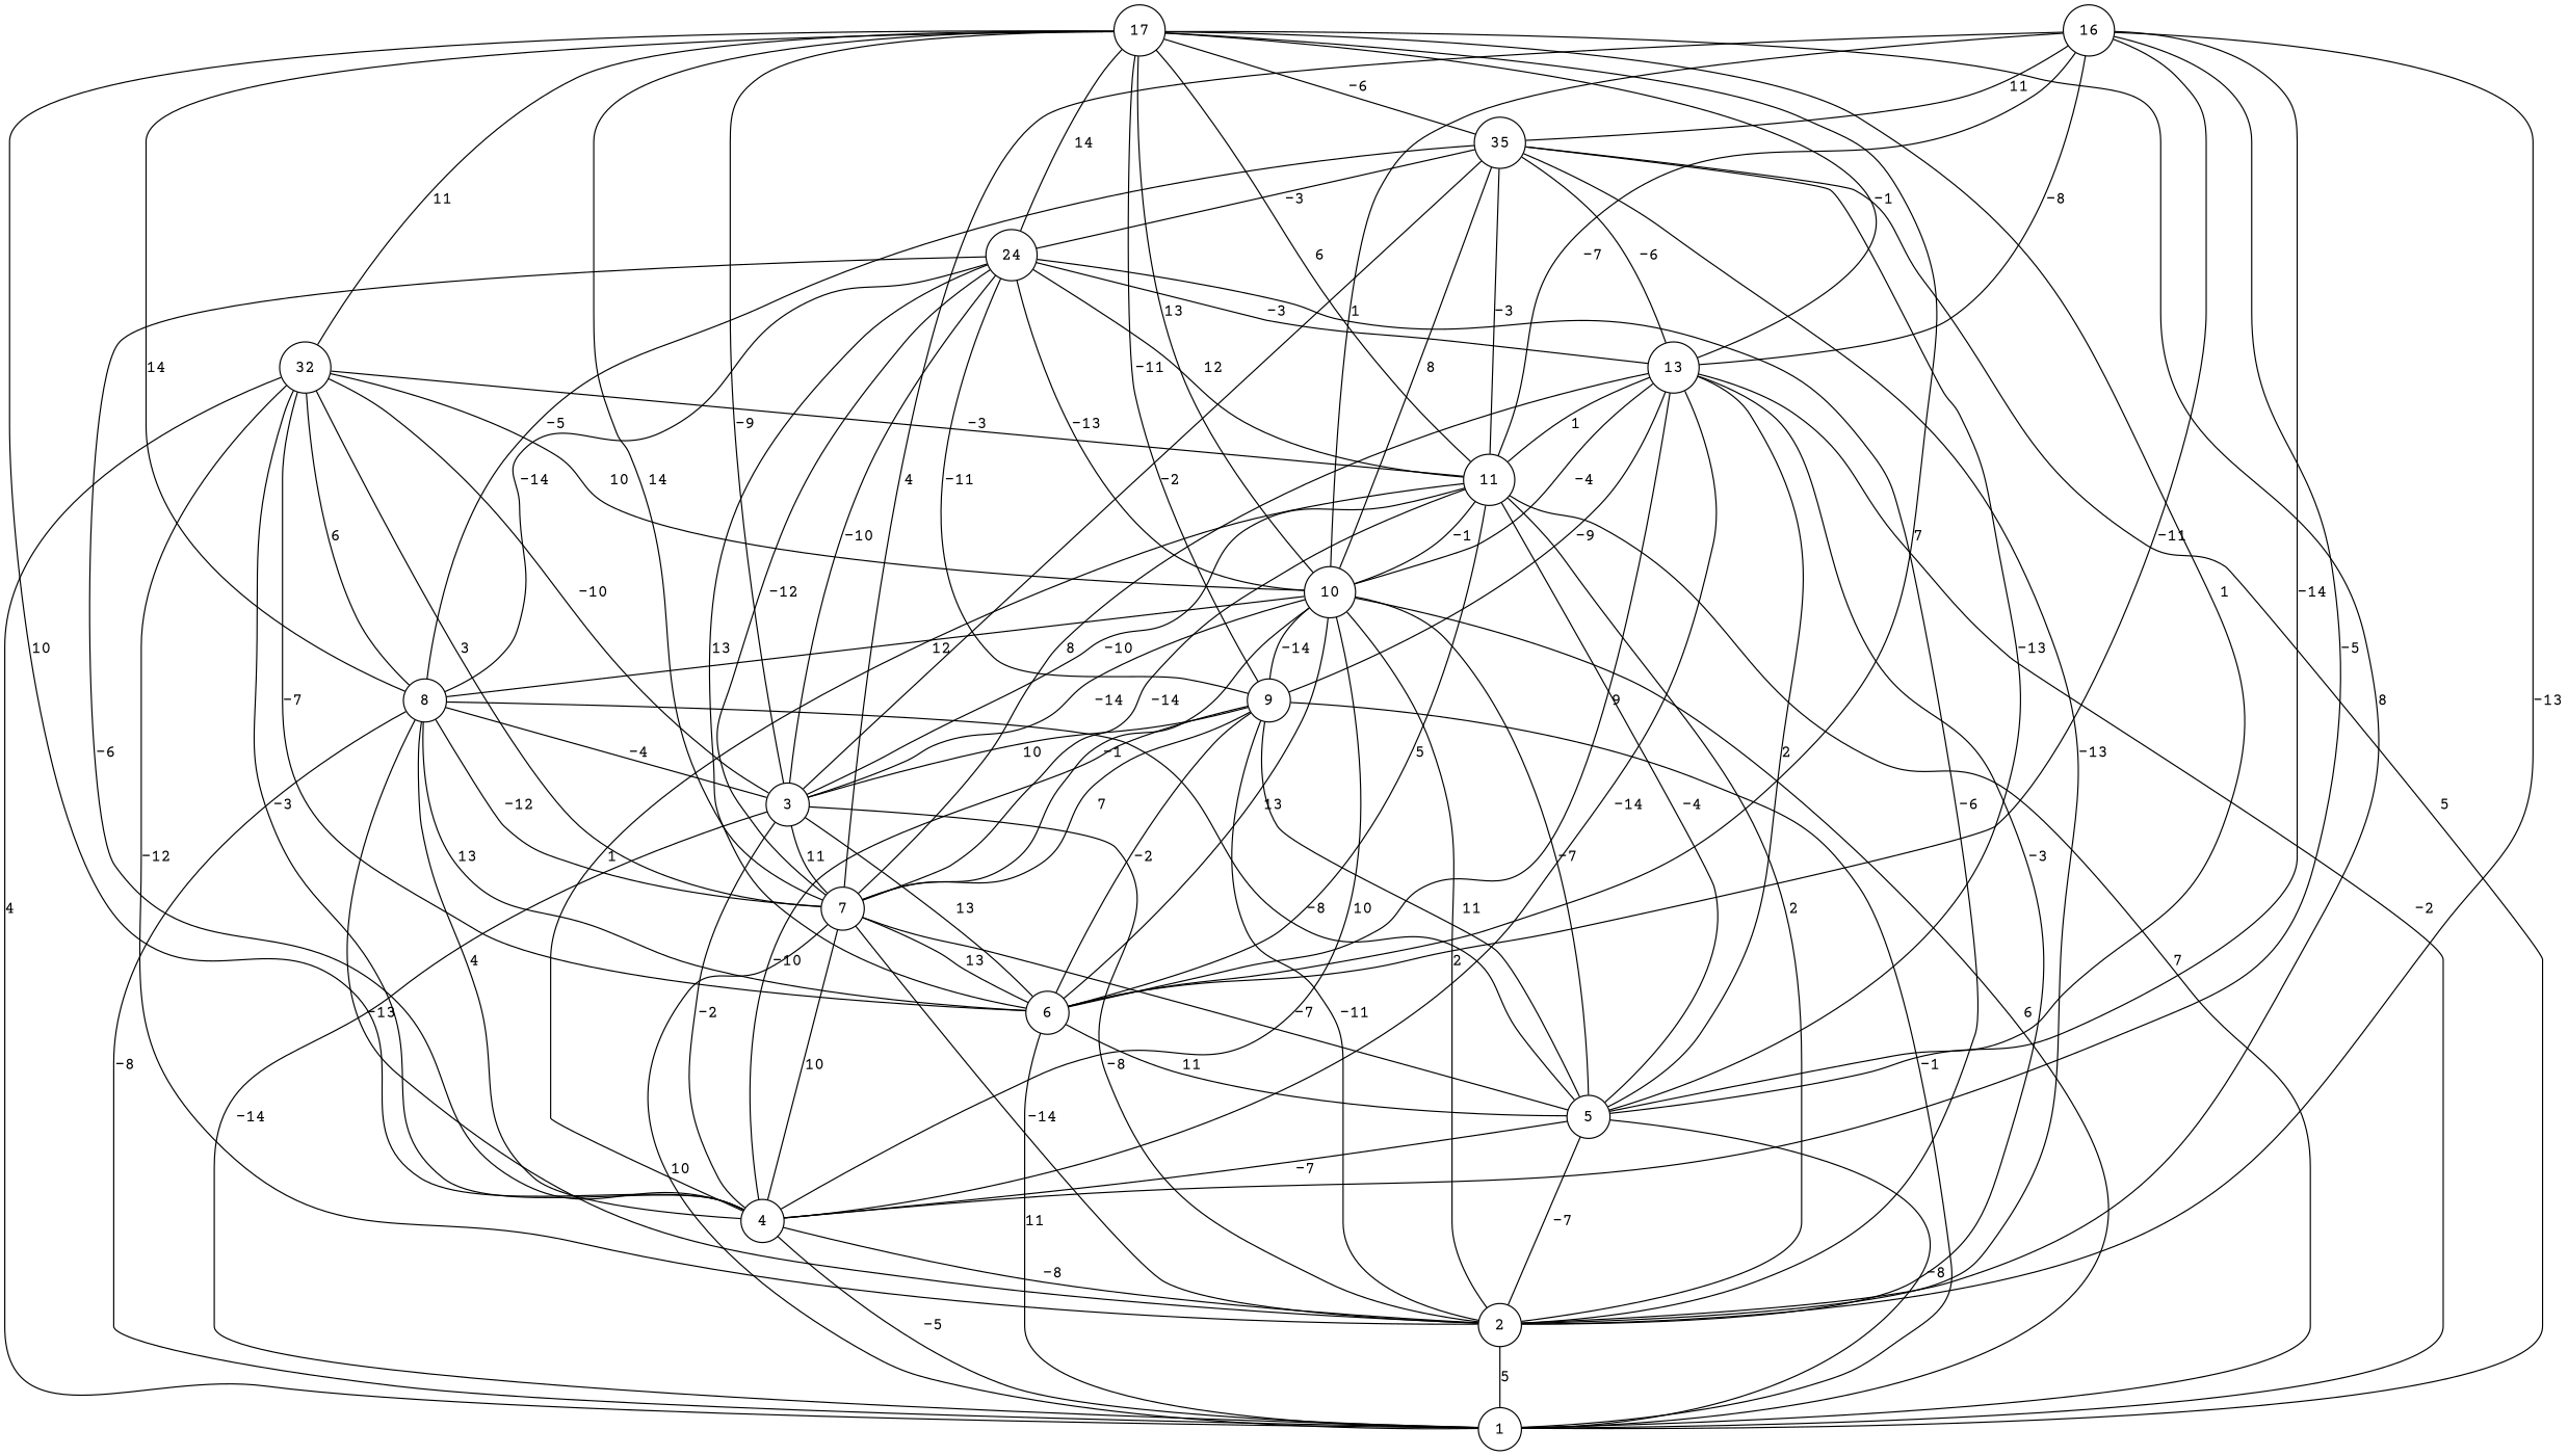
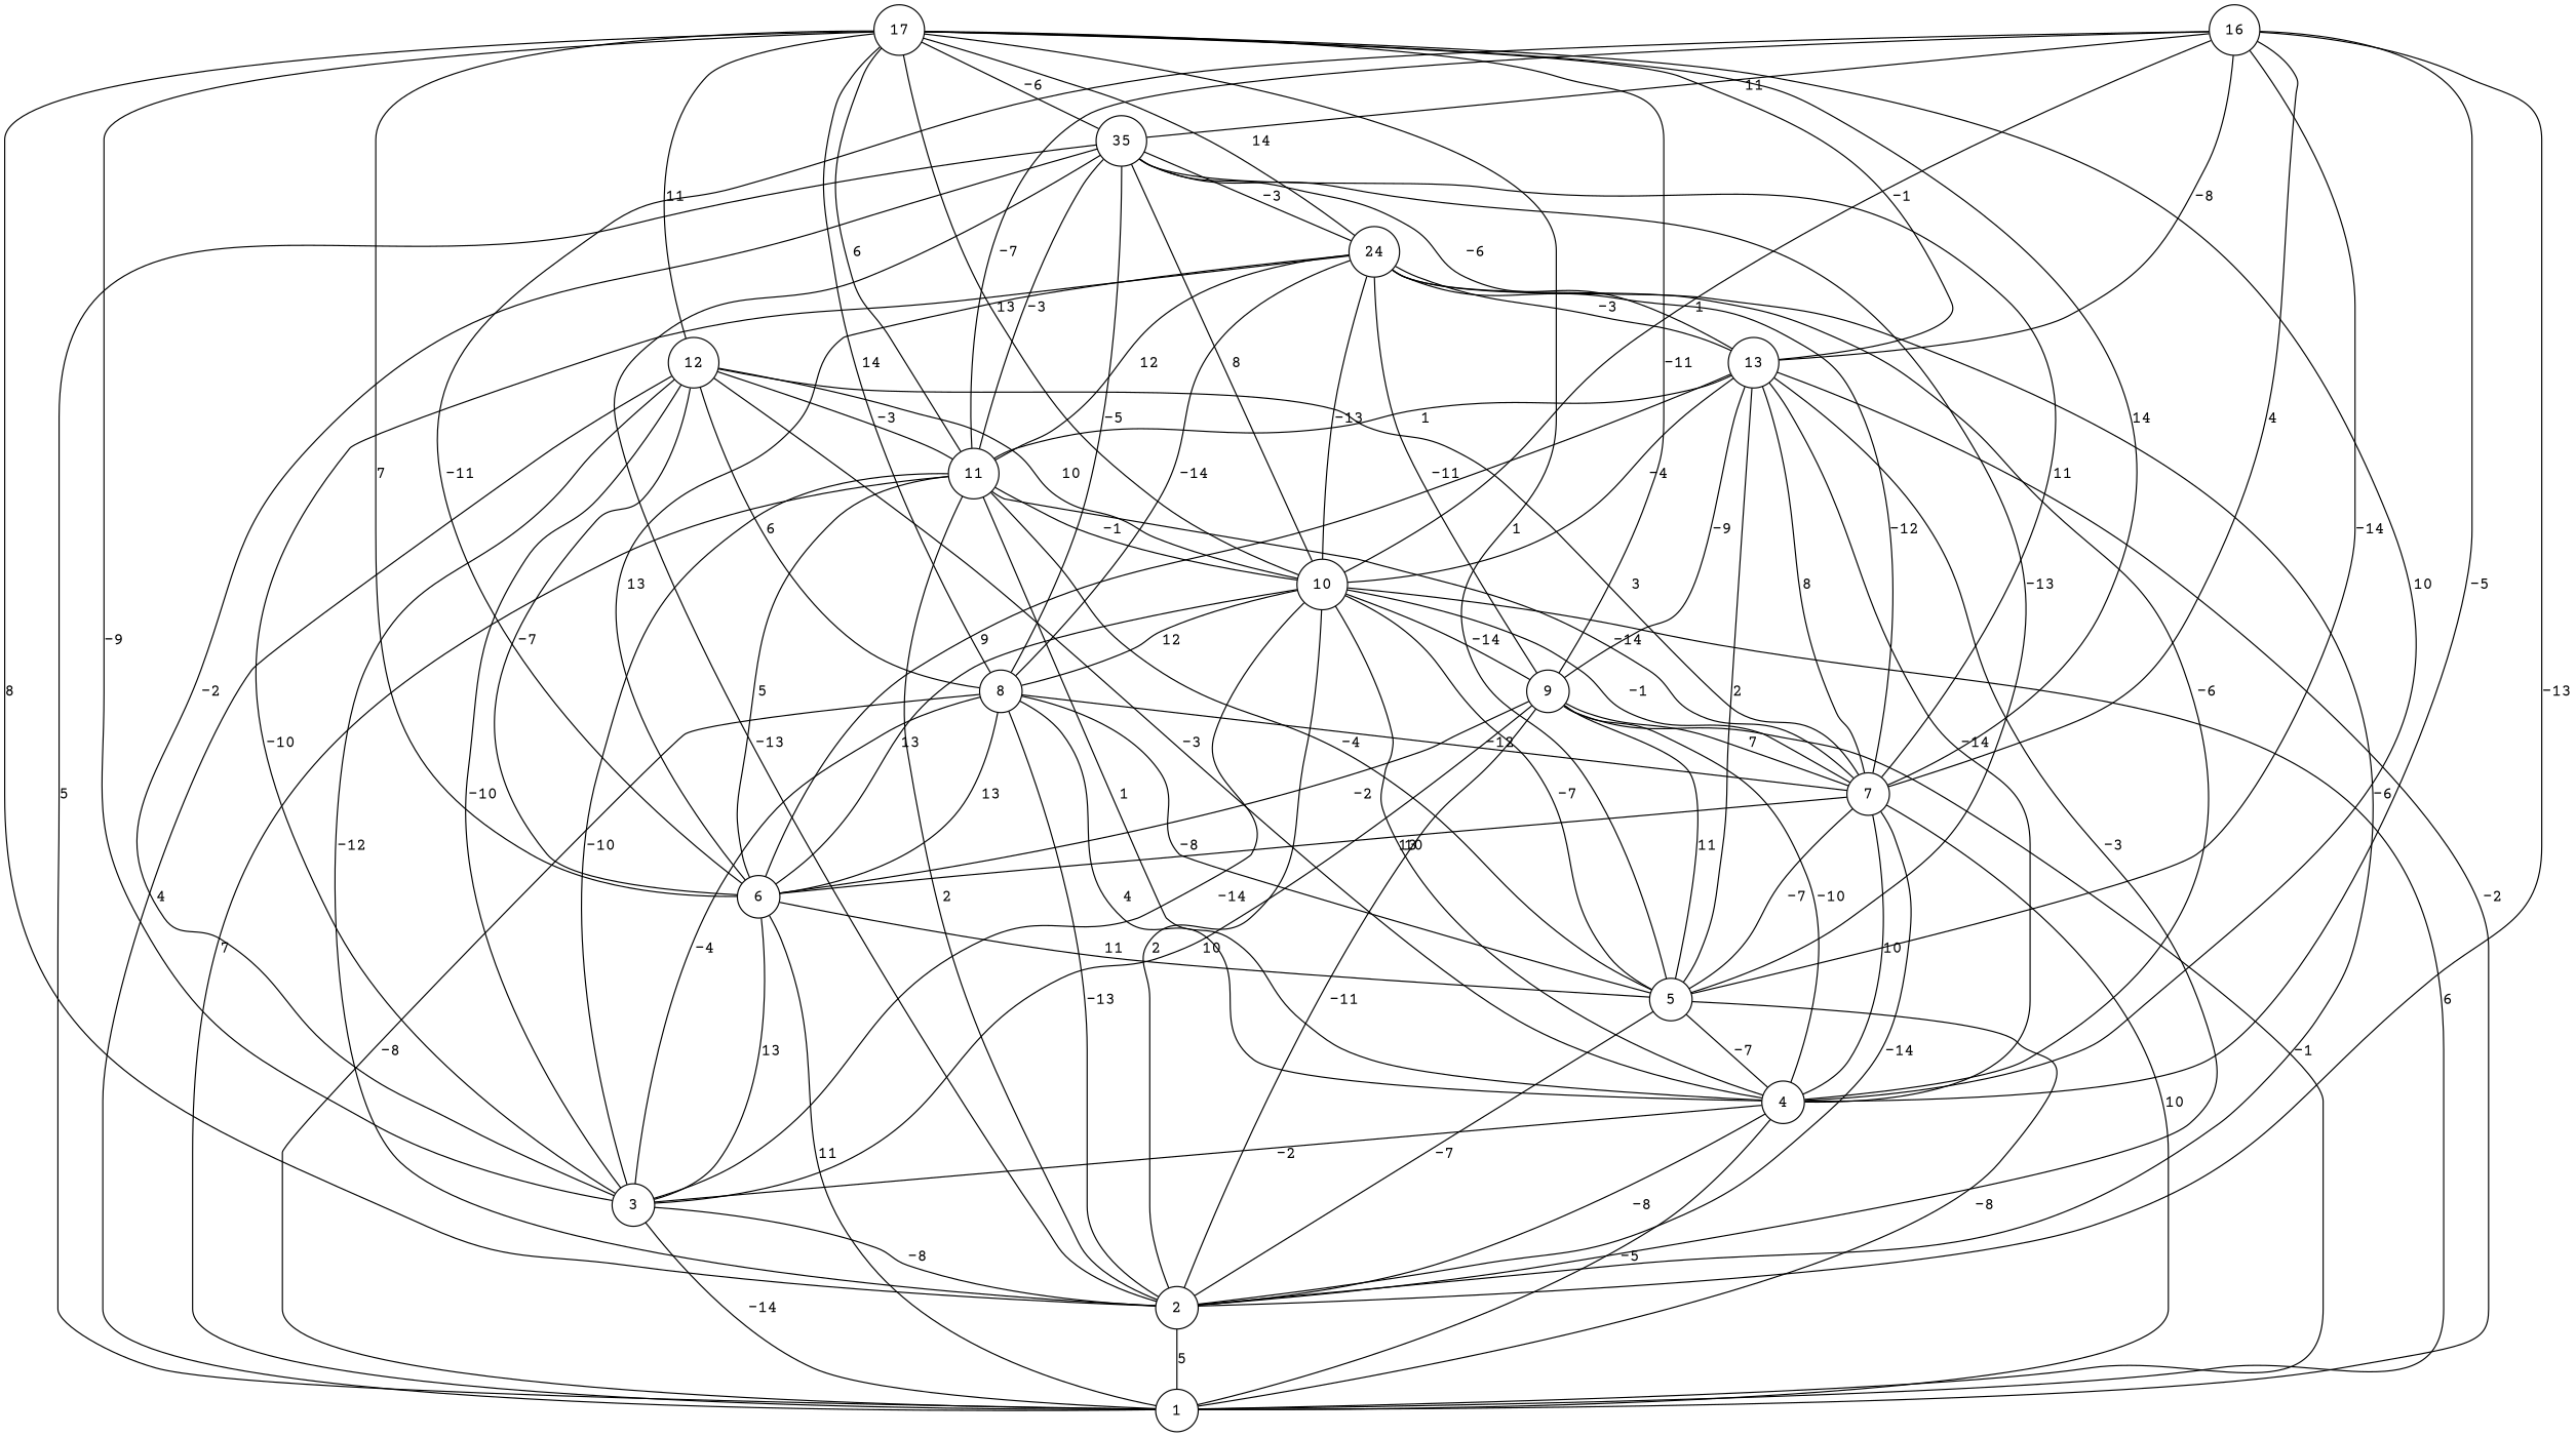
  graph {
    fontname="Courier Prime"
    node [fontname="Courier Prime" shape=circle]
    edge [fontname="Courier Prime"]
    17
    2
    3
    4
    5
    6
    7
    8
    9
    10
    11
-   12 [label=32]
+   12
    13
    n14 [label=24]
    n15 [label=35]
    1
    16
    17 -- 2 [label=8]
    17 -- 3 [label=-9]
    17 -- 4 [label=10]
    17 -- 5 [label=1]
    17 -- 6 [label=7]
    17 -- 7 [label=14]
    17 -- 8 [label=14]
    17 -- 9 [label=-11]
    17 -- 10 [label=13]
    17 -- 11 [label=6]
    17 -- 12 [label=11]
    17 -- 13 [label=-1]
    17 -- n14 [label=14]
    17 -- n15 [label=-6]
    2 -- 1 [label=5]
    3 -- 2 [label=-8]
    3 -- 1 [label=-14]
    4 -- 2 [label=-8]
    4 -- 3 [label=-2]
    4 -- 1 [label=-5]
    5 -- 2 [label=-7]
    5 -- 4 [label=-7]
    5 -- 1 [label=-8]
    6 -- 3 [label=13]
    6 -- 5 [label=11]
    6 -- 1 [label=11]
    7 -- 2 [label=-14]
    7 -- 4 [label=10]
    7 -- 5 [label=-7]
    7 -- 6 [label=13]
    7 -- 1 [label=10]
    8 -- 2 [label=-13]
    8 -- 3 [label=-4]
    8 -- 4 [label=4]
    8 -- 5 [label=-8]
    8 -- 6 [label=13]
    8 -- 7 [label=-12]
    8 -- 1 [label=-8]
    9 -- 2 [label=-11]
    9 -- 3 [label=10]
    9 -- 4 [label=-10]
    9 -- 5 [label=11]
    9 -- 6 [label=-2]
    9 -- 7 [label=7]
    9 -- 1 [label=-1]
    10 -- 2 [label=2]
    10 -- 3 [label=-14]
    10 -- 4 [label=10]
    10 -- 5 [label=-7]
    10 -- 6 [label=13]
    10 -- 7 [label=-1]
    10 -- 8 [label=12]
    10 -- 9 [label=-14]
    10 -- 1 [label=6]
    11 -- 2 [label=2]
    11 -- 3 [label=-10]
    11 -- 4 [label=1]
    11 -- 5 [label=-4]
    11 -- 6 [label=5]
    11 -- 7 [label=-14]
    11 -- 10 [label=-1]
    11 -- 1 [label=7]
    12 -- 2 [label=-12]
    12 -- 3 [label=-10]
    12 -- 4 [label=-3]
    12 -- 6 [label=-7]
    12 -- 7 [label=3]
    12 -- 8 [label=6]
    12 -- 10 [label=10]
    12 -- 11 [label=-3]
    12 -- 1 [label=4]
    13 -- 2 [label=-3]
    13 -- 4 [label=-14]
    13 -- 5 [label=2]
    13 -- 6 [label=9]
    13 -- 7 [label=8]
    13 -- 9 [label=-9]
    13 -- 10 [label=-4]
    13 -- 11 [label=1]
    13 -- 1 [label=-2]
    n14 -- 2 [label=-6]
    n14 -- 3 [label=-10]
    n14 -- 4 [label=-6]
    n14 -- 6 [label=13]
    n14 -- 7 [label=-12]
    n14 -- 8 [label=-14]
    n14 -- 9 [label=-11]
    n14 -- 10 [label=-13]
    n14 -- 11 [label=12]
    n14 -- 13 [label=-3]
    n15 -- 2 [label=-13]
    n15 -- 3 [label=-2]
    n15 -- 5 [label=-13]
-   3 -- 7 [label=11]
+   n15 -- 7 [label=11]
    n15 -- 8 [label=-5]
    n15 -- 10 [label=8]
    n15 -- 11 [label=-3]
    n15 -- 13 [label=-6]
    n15 -- n14 [label=-3]
    n15 -- 1 [label=5]
    16 -- 2 [label=-13]
    16 -- 4 [label=-5]
    16 -- 5 [label=-14]
    16 -- 6 [label=-11]
    16 -- 7 [label=4]
    16 -- 10 [label=1]
    16 -- 11 [label=-7]
    16 -- 13 [label=-8]
    16 -- n15 [label=11]
  }
